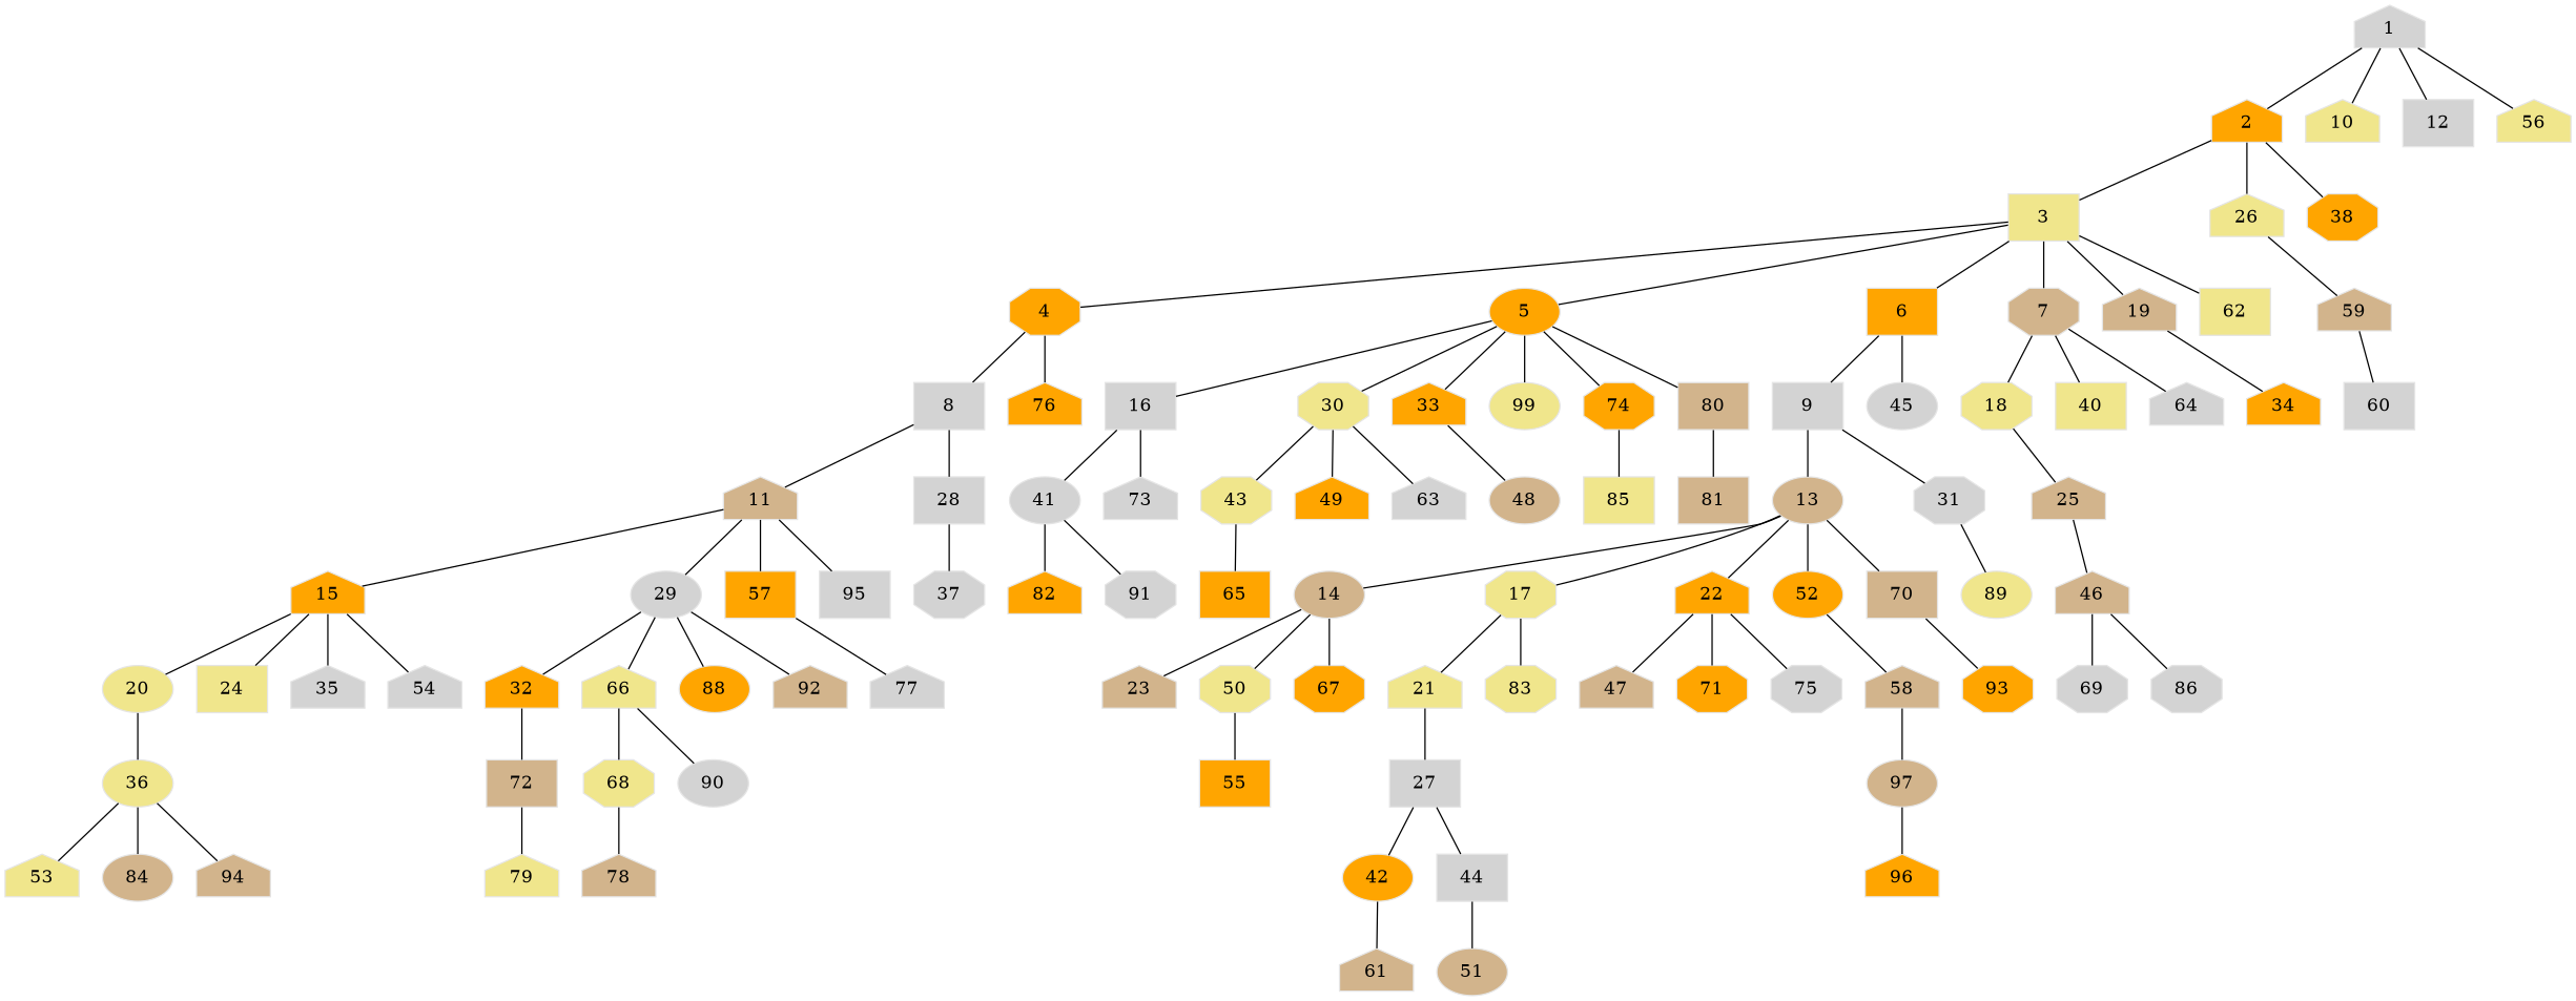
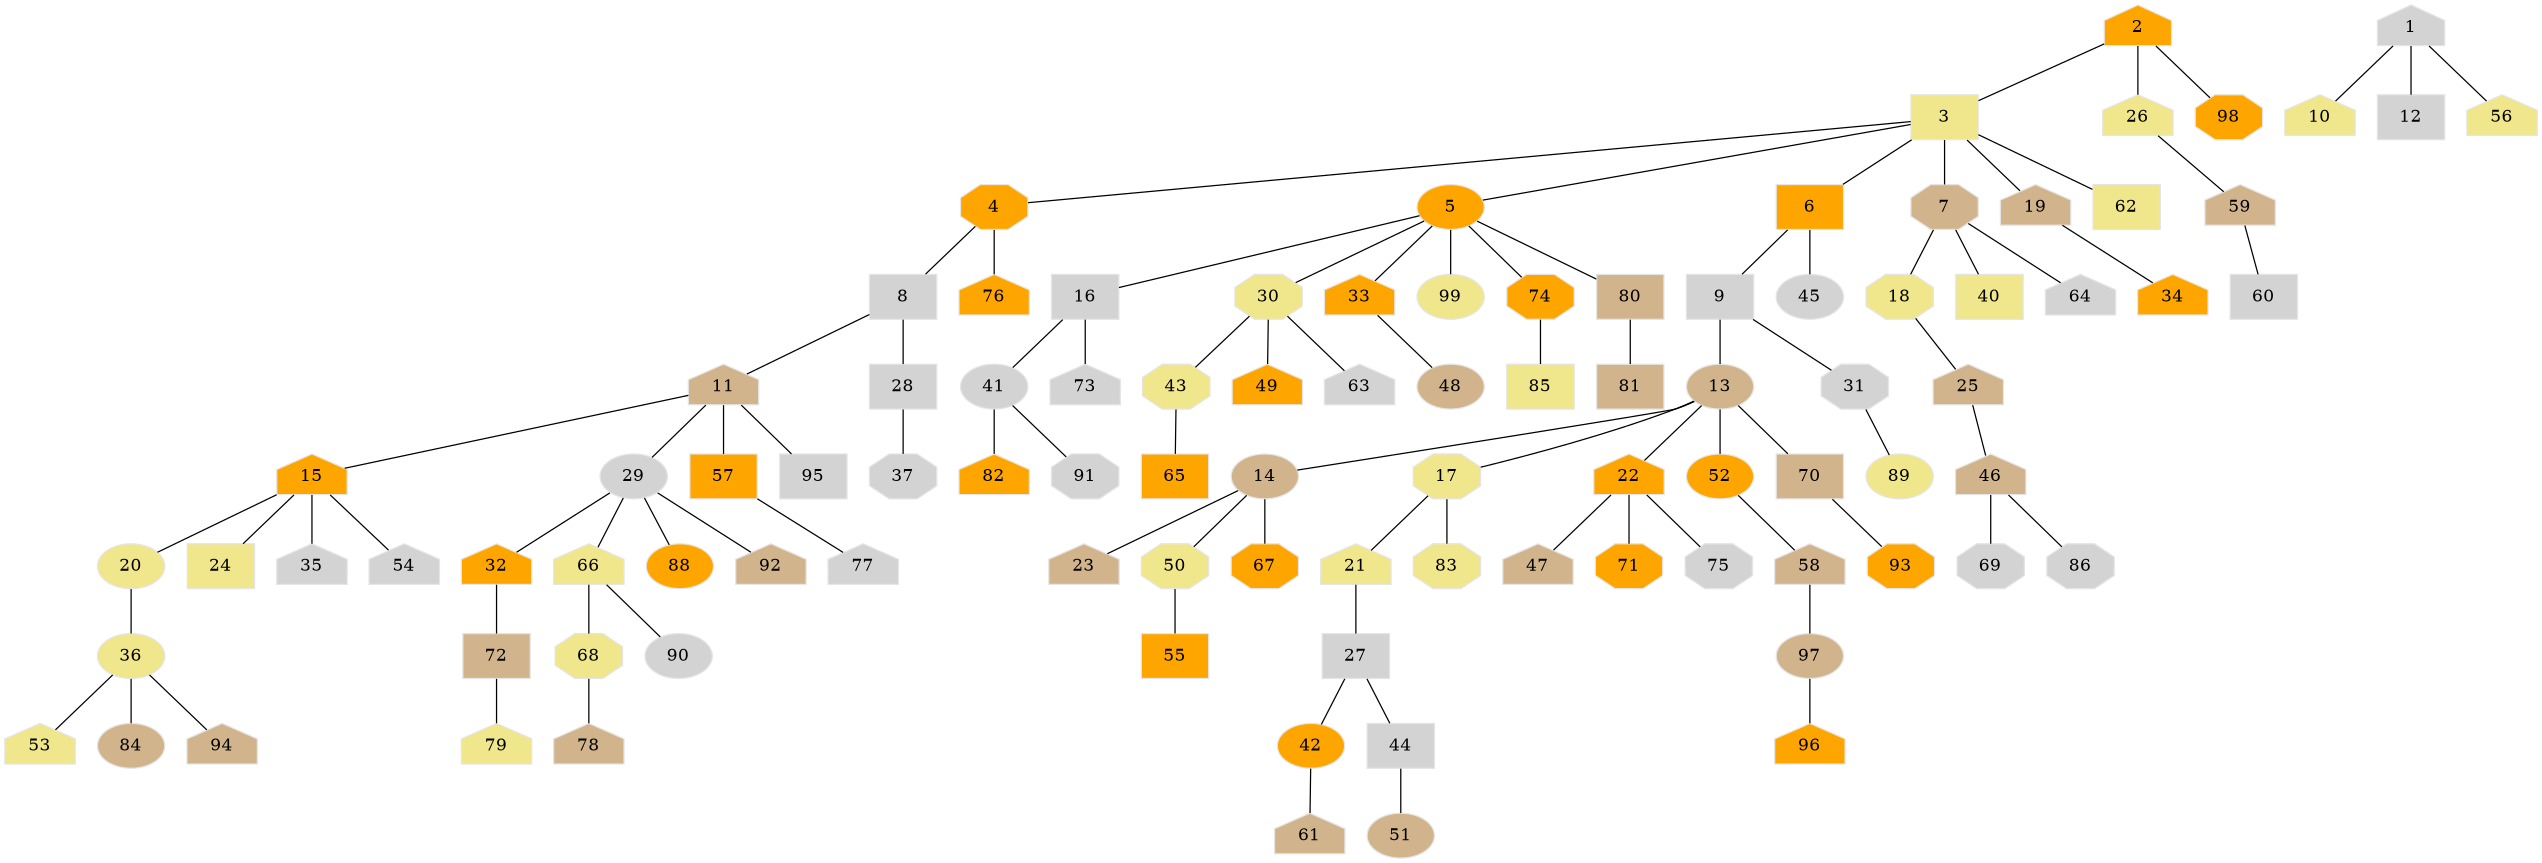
  graph {
    node [color=gray90 fillcolor=lightgrey shape=house style=filled]
    2 [fillcolor=orange]
    1
    10 [fillcolor=khaki]
    12 [shape=box]
    56 [fillcolor=khaki]
    3 [fillcolor=khaki shape=box]
    26 [fillcolor=khaki]
-   38 [fillcolor=orange shape=octagon]
+   38 [fillcolor=orange shape=octagon label=98]
    4 [fillcolor=orange shape=octagon]
    5 [fillcolor=orange shape=ellipse]
    6 [fillcolor=orange shape=box]
    7 [fillcolor=tan shape=octagon]
    19 [fillcolor=tan]
    62 [fillcolor=khaki shape=box]
    59 [fillcolor=tan]
    8 [shape=box]
    76 [fillcolor=orange]
    16 [shape=box]
    30 [fillcolor=khaki shape=octagon]
    33 [fillcolor=orange]
    n21 [fillcolor=khaki label=99 shape=ellipse]
    74 [fillcolor=orange shape=octagon]
    80 [fillcolor=tan shape=box]
    9 [shape=box]
    45 [shape=ellipse]
    18 [fillcolor=khaki shape=octagon]
    40 [fillcolor=khaki shape=box]
    64
    34 [fillcolor=orange]
    11 [fillcolor=tan]
    28 [shape=box]
    41 [shape=ellipse]
    73
    43 [fillcolor=khaki shape=octagon]
    49 [fillcolor=orange]
    63
    48 [fillcolor=tan shape=ellipse]
    85 [fillcolor=khaki shape=box]
    81 [fillcolor=tan shape=box]
    13 [fillcolor=tan shape=ellipse]
    31 [shape=octagon]
    25 [fillcolor=tan]
    15 [fillcolor=orange]
    29 [shape=ellipse]
    57 [fillcolor=orange shape=box]
    95 [shape=box]
    37 [shape=octagon]
    14 [fillcolor=tan shape=ellipse]
    17 [fillcolor=khaki shape=octagon]
    22 [fillcolor=orange]
    52 [fillcolor=orange shape=ellipse]
    70 [fillcolor=tan shape=box]
    89 [fillcolor=khaki shape=ellipse]
    20 [fillcolor=khaki shape=ellipse]
    24 [fillcolor=khaki shape=box]
    35
    54
    32 [fillcolor=orange]
    66 [fillcolor=khaki]
    88 [fillcolor=orange shape=ellipse]
    92 [fillcolor=tan]
    77
    23 [fillcolor=tan]
    50 [fillcolor=khaki shape=octagon]
    67 [fillcolor=orange shape=octagon]
    21 [fillcolor=khaki]
    83 [fillcolor=khaki shape=octagon]
    47 [fillcolor=tan]
    71 [fillcolor=orange shape=octagon]
    75 [shape=octagon]
    58 [fillcolor=tan]
    93 [fillcolor=orange shape=octagon]
    55 [fillcolor=orange shape=box]
    36 [fillcolor=khaki shape=ellipse]
    82 [fillcolor=orange]
    91 [shape=octagon]
    27 [shape=box]
    46 [fillcolor=tan]
    53 [fillcolor=khaki]
    84 [fillcolor=tan shape=ellipse]
    94 [fillcolor=tan]
    42 [fillcolor=orange shape=ellipse]
    44 [shape=box]
    69 [shape=octagon]
    86 [shape=octagon]
    60 [shape=box]
    61 [fillcolor=tan]
    51 [fillcolor=tan shape=ellipse]
    72 [fillcolor=tan shape=box]
    68 [fillcolor=khaki shape=octagon]
    90 [shape=ellipse]
    65 [fillcolor=orange shape=box]
    79 [fillcolor=khaki]
    n94 [fillcolor=tan label=97 shape=ellipse]
    96 [fillcolor=orange]
    78 [fillcolor=tan]
    2 -- 3
    2 -- 26
    2 -- 38
-   1 -- 2
    1 -- 10
    1 -- 12
    1 -- 56
    3 -- 4
    3 -- 5
    3 -- 6
    3 -- 7
    3 -- 19
    3 -- 62
    26 -- 59
    4 -- 8
    4 -- 76
    5 -- 16
    5 -- 30
    5 -- 33
    5 -- n21
    5 -- 74
    5 -- 80
    6 -- 9
    6 -- 45
    7 -- 18
    7 -- 40
    7 -- 64
    19 -- 34
    59 -- 60
    8 -- 11
    8 -- 28
    16 -- 41
    16 -- 73
    30 -- 43
    30 -- 49
    30 -- 63
    33 -- 48
    74 -- 85
    80 -- 81
    9 -- 13
    9 -- 31
    18 -- 25
    11 -- 15
    11 -- 29
    11 -- 57
    11 -- 95
    28 -- 37
    41 -- 82
    41 -- 91
    43 -- 65
    13 -- 14
    13 -- 17
    13 -- 22
    13 -- 52
    13 -- 70
    31 -- 89
    25 -- 46
    15 -- 20
    15 -- 24
    15 -- 35
    15 -- 54
    29 -- 32
    29 -- 66
    29 -- 88
    29 -- 92
    57 -- 77
    14 -- 23
    14 -- 50
    14 -- 67
    17 -- 21
    17 -- 83
    22 -- 47
    22 -- 71
    22 -- 75
    52 -- 58
    70 -- 93
    20 -- 36
    32 -- 72
    66 -- 68
    66 -- 90
    50 -- 55
    21 -- 27
    58 -- n94
    36 -- 53
    36 -- 84
    36 -- 94
    27 -- 42
    27 -- 44
    46 -- 69
    46 -- 86
    42 -- 61
    44 -- 51
    72 -- 79
    68 -- 78
    n94 -- 96
  }
